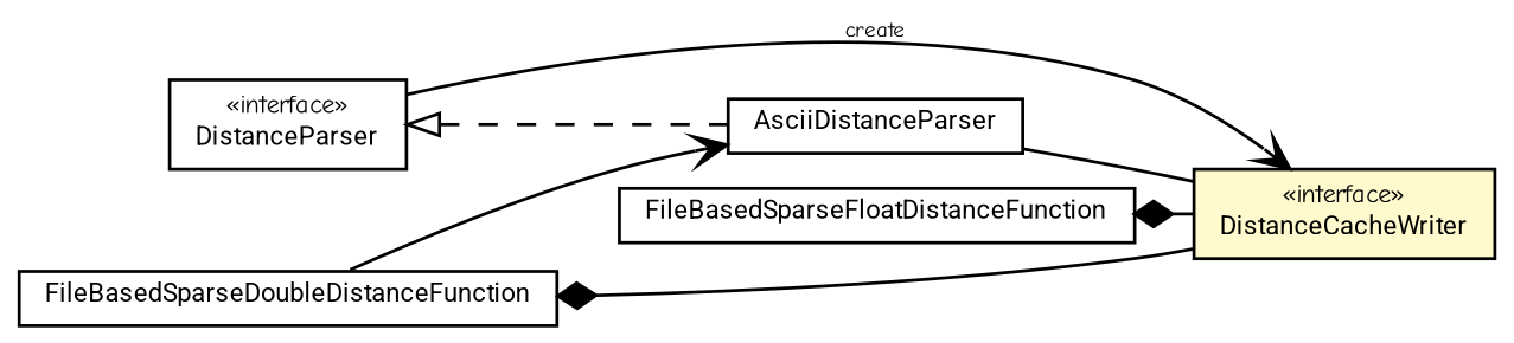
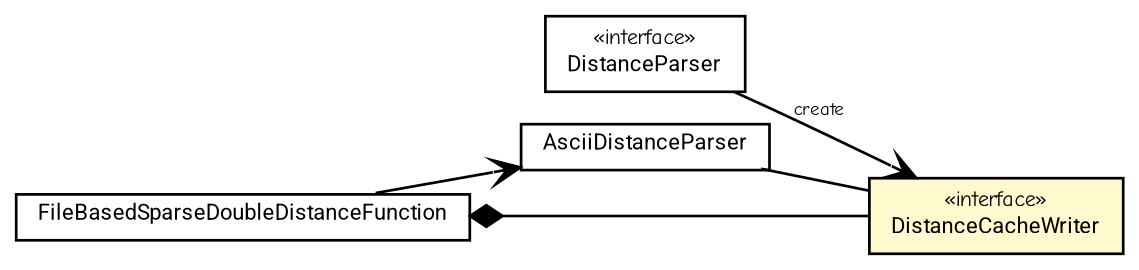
  digraph {
    fontname="Comic Neue"
    nodesep=0.15
    rankdir=LR
    ranksep=0.25
    node [fontcolor=black fontname="Comic Neue" fontsize=8 margin=0 shape=plaintext]
    edge [color=black fontname="Comic Neue" fontsize=7 labelfontname=Roboto labelfontsize=7 weight=1 arrowhead=none]
    n1 [height=0 label=<<table title="de.lmu.ifi.dbs.elki.distance.distancefunction.external.DistanceParser" border="0" cellborder="1" cellspacing="0" cellpadding="2" href="DistanceParser.html" target="_parent"> 		<tr><td><table border="0" cellspacing="0" cellpadding="1"> 		<tr><td align="center" balign="center"> &#171;interface&#187; </td></tr> 		<tr><td align="center" balign="center"> <font face="Roboto">DistanceParser</font> </td></tr> 		</table></td></tr> 		</table>> width=0]
    n2 [height=0 label=<<table title="de.lmu.ifi.dbs.elki.distance.distancefunction.external.AsciiDistanceParser" border="0" cellborder="1" cellspacing="0" cellpadding="2" href="AsciiDistanceParser.html" target="_parent"> 		<tr><td><table border="0" cellspacing="0" cellpadding="1"> 		<tr><td align="center" balign="center"> <font face="Roboto">AsciiDistanceParser</font> </td></tr> 		</table></td></tr> 		</table>> width=0]
    n3 [height=0 label=<<table title="de.lmu.ifi.dbs.elki.distance.distancefunction.external.DistanceCacheWriter" border="0" cellborder="1" cellspacing="0" cellpadding="2" bgcolor="lemonChiffon" href="DistanceCacheWriter.html" target="_parent"> 		<tr><td><table border="0" cellspacing="0" cellpadding="1"> 		<tr><td align="center" balign="center"> &#171;interface&#187; </td></tr> 		<tr><td align="center" balign="center"> <font face="Roboto">DistanceCacheWriter</font> </td></tr> 		</table></td></tr> 		</table>> width=0]
-   n4 [height=0 label=<<table title="de.lmu.ifi.dbs.elki.distance.distancefunction.external.FileBasedSparseFloatDistanceFunction" border="0" cellborder="1" cellspacing="0" cellpadding="2" href="FileBasedSparseFloatDistanceFunction.html" target="_parent"> 		<tr><td><table border="0" cellspacing="0" cellpadding="1"> 		<tr><td align="center" balign="center"> <font face="Roboto">FileBasedSparseFloatDistanceFunction</font> </td></tr> 		</table></td></tr> 		</table>> width=0]
    n5 [height=0 label=<<table title="de.lmu.ifi.dbs.elki.distance.distancefunction.external.FileBasedSparseDoubleDistanceFunction" border="0" cellborder="1" cellspacing="0" cellpadding="2" href="FileBasedSparseDoubleDistanceFunction.html" target="_parent"> 		<tr><td><table border="0" cellspacing="0" cellpadding="1"> 		<tr><td align="center" balign="center"> <font face="Roboto">FileBasedSparseDoubleDistanceFunction</font> </td></tr> 		</table></td></tr> 		</table>> width=0]
-   n1 -> n2 [arrowtail=empty dir=back style=dashed weight=9 arrowhead=""]
    n1 -> n3 [arrowhead=open label=create]
    n2 -> n3 [weight=2]
-   n4 -> n3 [arrowtail=diamond dir=back weight=6]
    n5 -> n2 [arrowhead=open]
    n5 -> n3 [arrowtail=diamond dir=back weight=6]
  }
